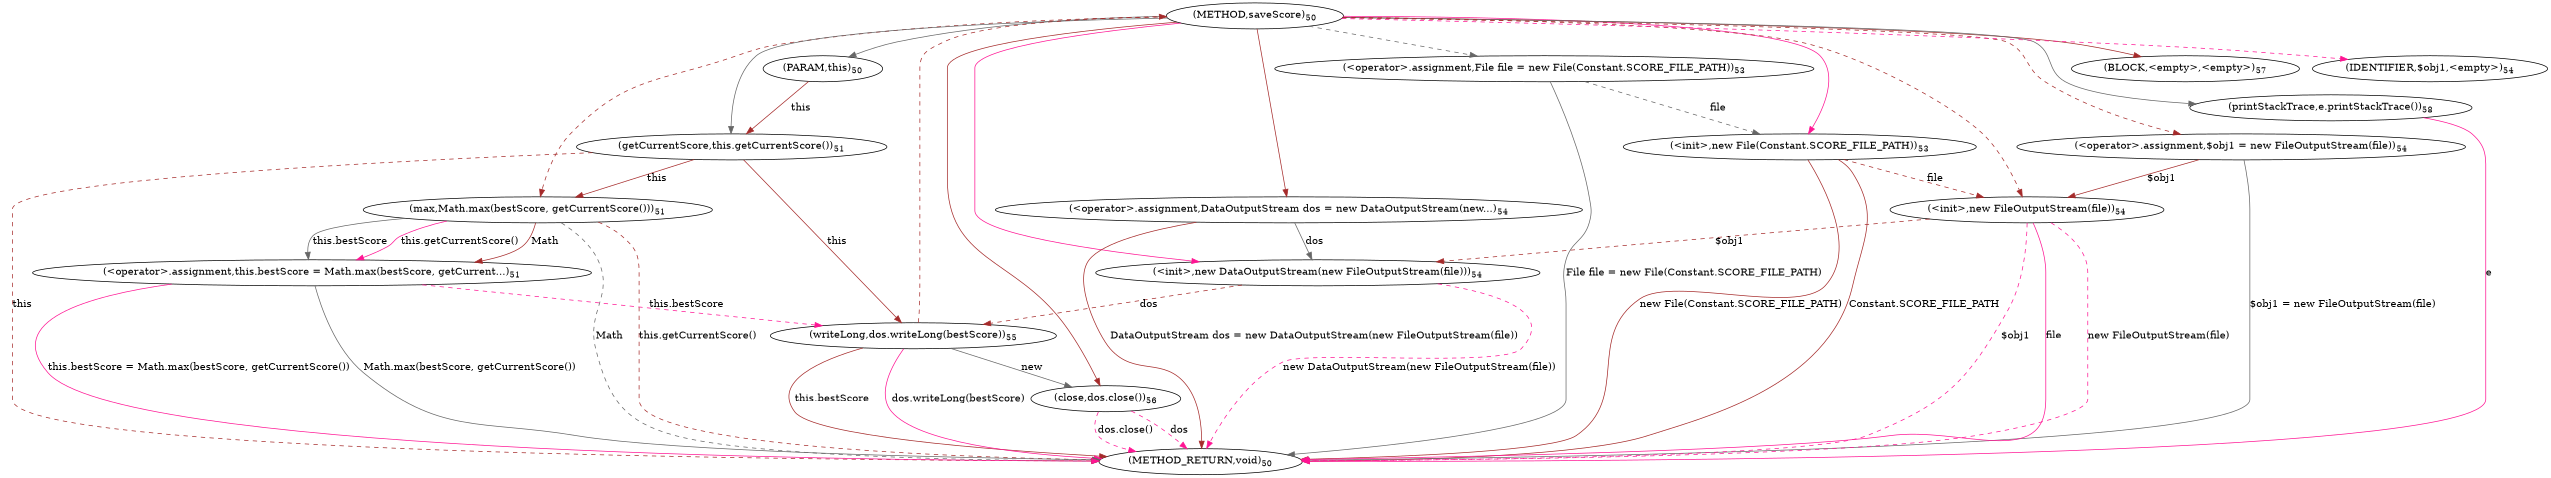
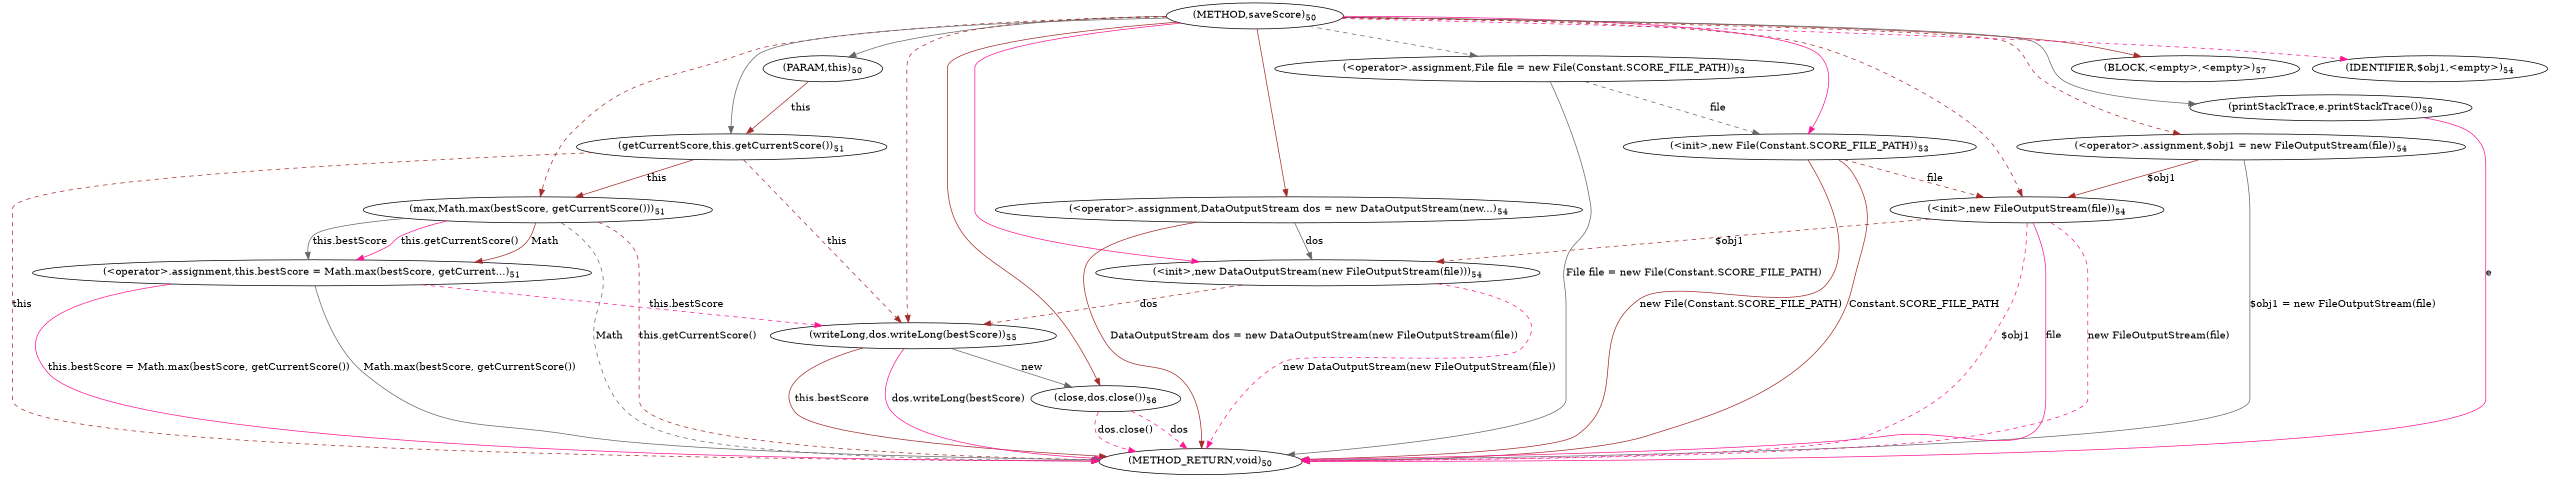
  digraph {
    edge [color=brown style=solid]
    n1 [label=<(METHOD,saveScore)<SUB>50</SUB>>]
    n2 [label=<(PARAM,this)<SUB>50</SUB>>]
    n3 [label=<(max,Math.max(bestScore, getCurrentScore()))<SUB>51</SUB>>]
    n4 [label=<(&lt;operator&gt;.assignment,File file = new File(Constant.SCORE_FILE_PATH))<SUB>53</SUB>>]
    n5 [label=<(&lt;init&gt;,new File(Constant.SCORE_FILE_PATH))<SUB>53</SUB>>]
    n6 [label=<(&lt;operator&gt;.assignment,DataOutputStream dos = new DataOutputStream(new...)<SUB>54</SUB>>]
    n7 [label=<(&lt;init&gt;,new DataOutputStream(new FileOutputStream(file)))<SUB>54</SUB>>]
    n8 [label=<(writeLong,dos.writeLong(bestScore))<SUB>55</SUB>>]
    n9 [label=<(close,dos.close())<SUB>56</SUB>>]
    n10 [label=<(BLOCK,&lt;empty&gt;,&lt;empty&gt;)<SUB>57</SUB>>]
    n11 [label=<(getCurrentScore,this.getCurrentScore())<SUB>51</SUB>>]
    n12 [label=<(printStackTrace,e.printStackTrace())<SUB>58</SUB>>]
    n13 [label=<(&lt;operator&gt;.assignment,$obj1 = new FileOutputStream(file))<SUB>54</SUB>>]
    n14 [label=<(&lt;init&gt;,new FileOutputStream(file))<SUB>54</SUB>>]
    n15 [label=<(IDENTIFIER,$obj1,&lt;empty&gt;)<SUB>54</SUB>>]
    n16 [label=<(METHOD_RETURN,void)<SUB>50</SUB>>]
    n17 [label=<(&lt;operator&gt;.assignment,this.bestScore = Math.max(bestScore, getCurrent...)<SUB>51</SUB>>]
    n1 -> n2 [color=gray40]
    n1 -> n3 [style=dashed]
    n1 -> n4 [color=gray40 style=dashed]
    n1 -> n5 [color=deeppink]
    n1 -> n6
    n1 -> n7 [color=deeppink]
-   n8 -> n1 [style=dashed]
+   n1 -> n8 [style=dashed]
    n1 -> n9
    n1 -> n10
    n1 -> n11 [color=gray40]
    n1 -> n12 [color=gray40]
    n1 -> n13 [style=dashed]
    n1 -> n14 [style=dashed]
    n1 -> n15 [color=deeppink style=dashed]
    n2 -> n11 [label=this]
    n3 -> n16 [label="this.getCurrentScore()" style=dashed]
    n3 -> n16 [color=gray40 label=Math style=dashed]
    n3 -> n17 [label=Math]
    n3 -> n17 [color=gray40 label="this.bestScore"]
    n3 -> n17 [color=deeppink label="this.getCurrentScore()"]
    n4 -> n5 [color=gray40 label=file style=dashed]
    n4 -> n16 [color=gray40 label="File file = new File(Constant.SCORE_FILE_PATH)"]
    n5 -> n14 [label=file style=dashed]
    n5 -> n16 [label="Constant.SCORE_FILE_PATH"]
    n5 -> n16 [label="new File(Constant.SCORE_FILE_PATH)"]
    n6 -> n7 [color=gray40 label=dos]
    n6 -> n16 [label="DataOutputStream dos = new DataOutputStream(new FileOutputStream(file))"]
    n7 -> n8 [label=dos style=dashed]
    n7 -> n16 [color=deeppink label="new DataOutputStream(new FileOutputStream(file))" style=dashed]
    n8 -> n9 [color=gray40 label=new]
    n8 -> n16 [label="this.bestScore"]
    n8 -> n16 [color=deeppink label="dos.writeLong(bestScore)"]
    n9 -> n16 [color=deeppink label=dos style=dashed]
    n9 -> n16 [color=deeppink label="dos.close()" style=dashed]
    n11 -> n3 [label=this]
-   n11 -> n8 [label=this]
+   n11 -> n8 [label=this style=dashed]
    n11 -> n16 [label=this style=dashed]
    n12 -> n16 [color=deeppink label=e]
    n13 -> n14 [label="$obj1"]
    n13 -> n16 [color=gray40 label="$obj1 = new FileOutputStream(file)"]
    n14 -> n7 [label="$obj1" style=dashed]
    n14 -> n16 [color=deeppink label="$obj1" style=dashed]
    n14 -> n16 [color=deeppink label=file]
    n14 -> n16 [color=deeppink label="new FileOutputStream(file)" style=dashed]
    n17 -> n8 [color=deeppink label="this.bestScore" style=dashed]
    n17 -> n16 [color=gray40 label="Math.max(bestScore, getCurrentScore())"]
    n17 -> n16 [color=deeppink label="this.bestScore = Math.max(bestScore, getCurrentScore())"]
  }
